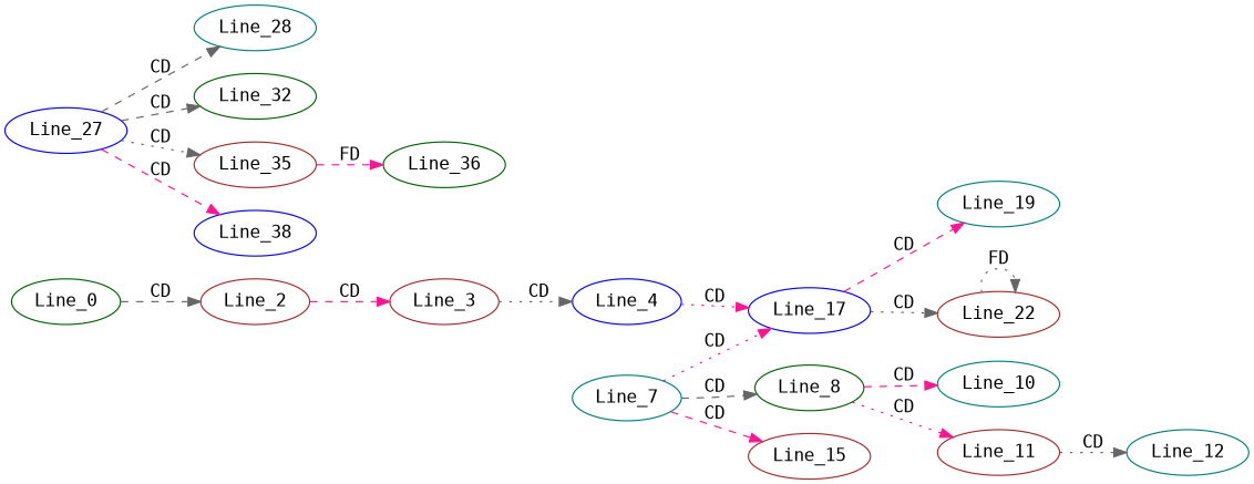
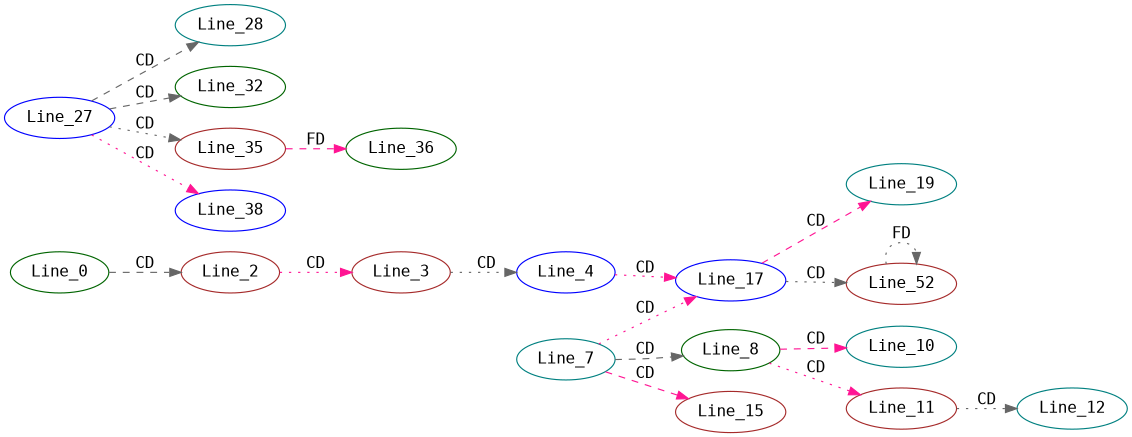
  digraph {
    fontname="DejaVu Sans Mono"
    rankdir=LR
    node [color=brown fontname="DejaVu Sans Mono"]
    edge [color=gray40 fontname="DejaVu Sans Mono" style=dashed]
    Line_0 [color=darkgreen]
    Line_2
    Line_3
    Line_4 [color=blue]
    Line_17 [color=blue]
    Line_7 [color=teal]
    Line_8 [color=darkgreen]
    Line_15
    Line_10 [color=teal]
    Line_11
    Line_19 [color=teal]
-   Line_22
+   Line_22 [label=Line_52]
    Line_27 [color=blue]
    Line_28 [color=teal]
    Line_32 [color=darkgreen]
    Line_35
    Line_38 [color=blue]
    Line_12 [color=teal]
    Line_36 [color=darkgreen]
    Line_0 -> Line_2 [label=CD]
-   Line_2 -> Line_3 [color=deeppink label=CD]
+   Line_2 -> Line_3 [color=deeppink label=CD style=dotted]
    Line_3 -> Line_4 [label=CD style=dotted]
    Line_4 -> Line_17 [color=deeppink label=CD style=dotted]
    Line_17 -> Line_19 [color=deeppink label=CD]
    Line_17 -> Line_22 [label=CD style=dotted]
    Line_7 -> Line_17 [color=deeppink label=CD style=dotted]
    Line_7 -> Line_8 [label=CD]
    Line_7 -> Line_15 [color=deeppink label=CD]
    Line_8 -> Line_10 [color=deeppink label=CD]
    Line_8 -> Line_11 [color=deeppink label=CD style=dotted]
    Line_11 -> Line_12 [label=CD style=dotted]
    Line_22 -> Line_22 [label=FD style=dotted]
    Line_27 -> Line_28 [label=CD]
    Line_27 -> Line_32 [label=CD]
    Line_27 -> Line_35 [label=CD style=dotted]
-   Line_27 -> Line_38 [color=deeppink label=CD]
+   Line_27 -> Line_38 [color=deeppink label=CD style=dotted]
    Line_35 -> Line_36 [color=deeppink label=FD]
  }
